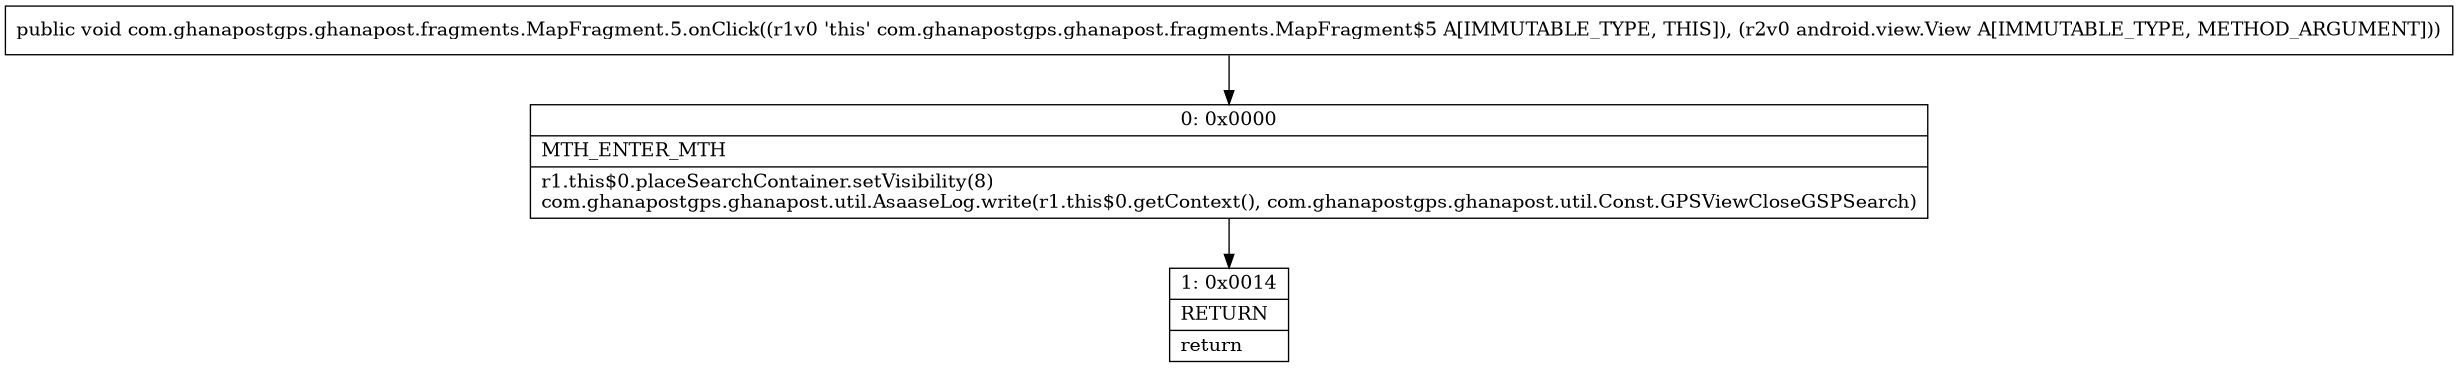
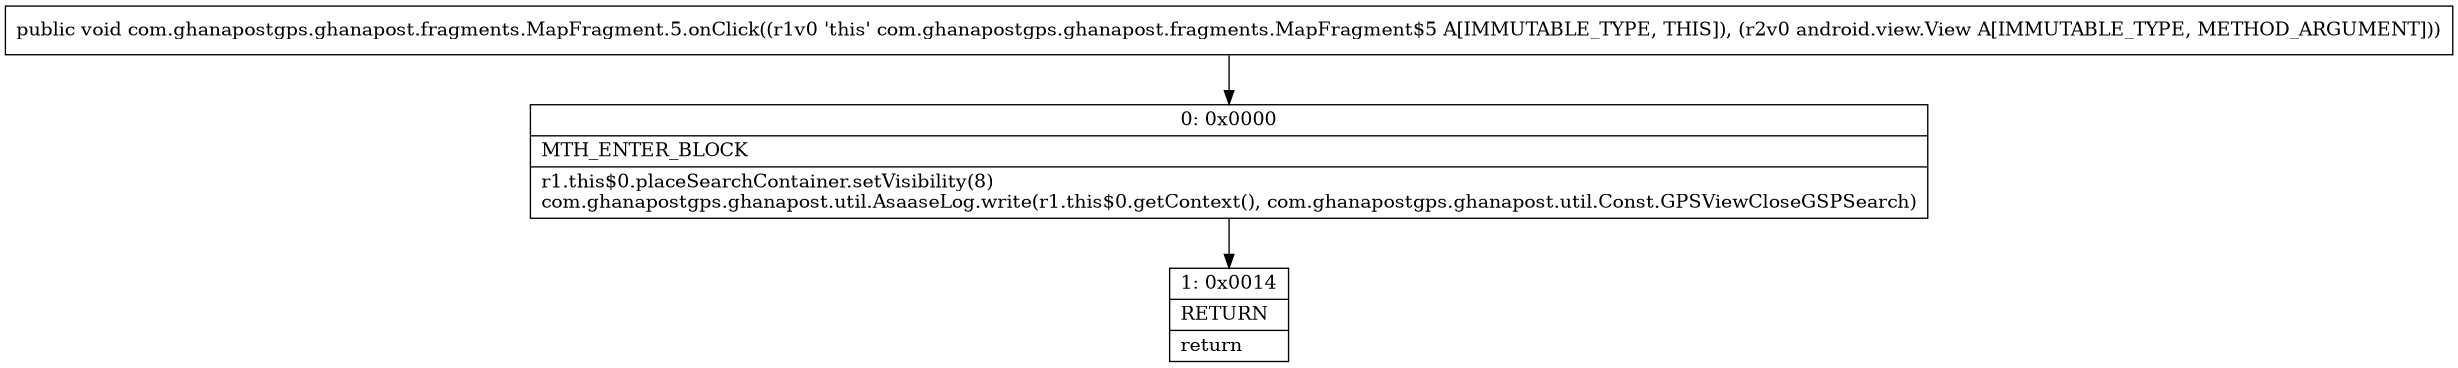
  digraph {
    node [shape=record]
-   n1 [label="{0\:\ 0x0000|MTH_ENTER_MTH\l|r1.this$0.placeSearchContainer.setVisibility(8)\lcom.ghanapostgps.ghanapost.util.AsaaseLog.write(r1.this$0.getContext(), com.ghanapostgps.ghanapost.util.Const.GPSViewCloseGSPSearch)\l}"]
+   n1 [label="{0\:\ 0x0000|MTH_ENTER_BLOCK\l|r1.this$0.placeSearchContainer.setVisibility(8)\lcom.ghanapostgps.ghanapost.util.AsaaseLog.write(r1.this$0.getContext(), com.ghanapostgps.ghanapost.util.Const.GPSViewCloseGSPSearch)\l}"]
    n2 [label="{1\:\ 0x0014|RETURN\l|return\l}"]
    n3 [label="{public void com.ghanapostgps.ghanapost.fragments.MapFragment.5.onClick((r1v0 'this' com.ghanapostgps.ghanapost.fragments.MapFragment$5 A[IMMUTABLE_TYPE, THIS]), (r2v0 android.view.View A[IMMUTABLE_TYPE, METHOD_ARGUMENT])) }"]
    n1 -> n2
    n3 -> n1
  }
